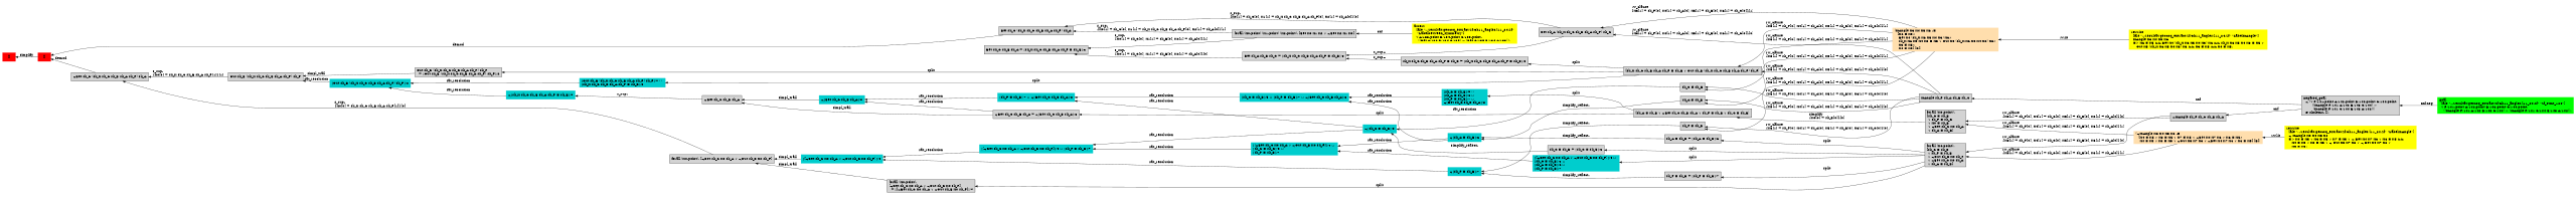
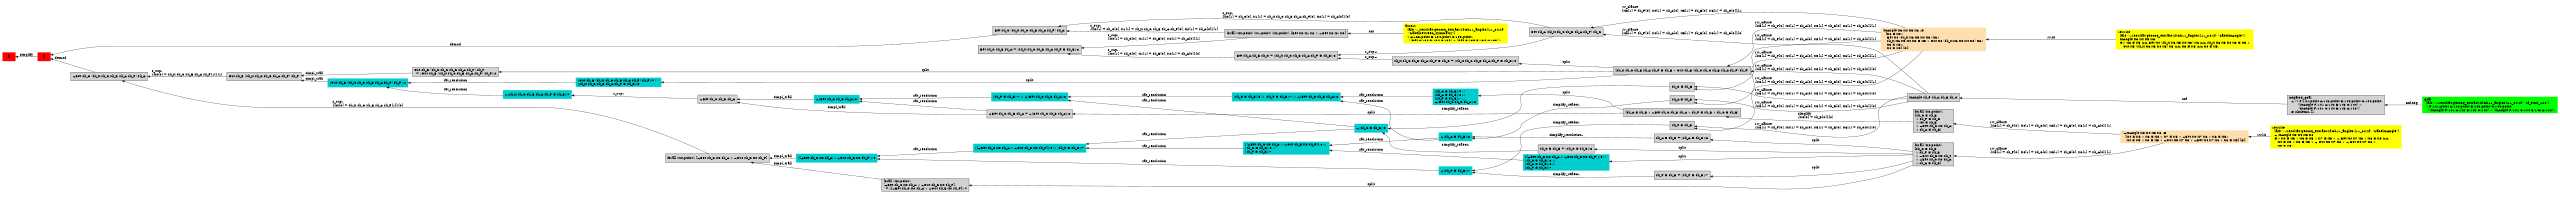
  digraph {
    rankdir=LR
    node [shape=box style=filled]
    edge [dir=back]
    n1 [color=red label="[]"]
    n2 [color=red label="[]"]
    n3 [label="Bet sk_C (sk_X sk_C sk_B sk_A sk_P) sk_A\l"]
    n4 [label="¬Bet sk_C (sk_X sk_C sk_B sk_A sk_P) sk_A\l"]
    n5 [label="forall (X0:point) (X1:point) (X2:point). [Bet X0 X1 X2 ∨ ¬Bet X2 X1 X0]\l"]
    n6 [label="Bet sk_A (sk_X sk_C sk_B sk_A sk_P) sk_C\l"]
    n7 [label="forall (X0:point). [¬Bet sk_C X0 sk_A ∨ ¬Out sk_B X0 sk_P]\l"]
    n8 [label="Out sk_B (sk_X sk_C sk_B sk_A sk_P) sk_P\l"]
    n9 [color=yellow label="assert\l  [file \"../resultat/geocoq_extract/zf/Ch11_angles/l11_24.zf\" \l   \"Labelbetween_symmetry\"]\l  ∀ A/133:point B/134:point C/135:point.\l    ((Bet A/133 B/134 C/135) ⇒ (Bet C/135 B/134 A/133)).\l"]
    n10 [color=navajowhite label="(InAngle X3 X4 X5 X6 :=\l   [X6 ≠ X5∧\l    Bet X4 (sk_X X6 X5 X4 X3) X6∧\l    sk_X X6 X5 X4 X3 = X5 ∨ Out X5 (sk_X X6 X5 X4 X3) X3∧\l    X3 ≠ X5∧\l    X4 ≠ X5] [B])\l"]
    n11 [label="InAngle sk_P sk_A sk_B sk_C\l"]
    n12 [color=yellow label="rewrite\l  [file \"../resultat/geocoq_extract/zf/Ch11_angles/l11_24.zf\" \"LabelInAngle\"]\l  InAngle X3 X4 X5 X6\l  =\> X6 ≠ X5 && Bet X4 (sk_X X6 X5 X4 X3) X6 && sk_X X6 X5 X4 X3 = X5 ∨ \l     Out X5 (sk_X X6 X5 X4 X3) X3 && X3 ≠ X5 && X4 ≠ X5.\l"]
    n13 [label="negated_goal\l  ¬ (∀ P/141:point A/142:point B/143:point C/144:point.\l        ((InAngle P/141 A/142 B/143 C/144) ⇒\l         (InAngle P/141 C/144 B/143 A/142)))\l  # skolems: [].\l"]
    n14 [color=green label="goal\l  [file \"../resultat/geocoq_extract/zf/Ch11_angles/l11_24.zf\" \"zf_stmt_128\"]\l  ∀ P/141:point A/142:point B/143:point C/144:point.\l    ((InAngle P/141 A/142 B/143 C/144) ⇒ (InAngle P/141 C/144 B/143 A/142)).\l"]
    n15 [color=cyan3 label="⟦[¬Bet sk_C X0 sk_A ∨ ¬Out sk_B X0 sk_P]⟧/4\l"]
    n16 [label="forall (X0:point).\l[¬Bet sk_C X0 sk_A ∨ ¬Out sk_B X0 sk_P]\l  ← ⟦[¬Bet sk_C X0 sk_A ∨ ¬Out sk_B X0 sk_P]⟧/4\l"]
    n17 [color=cyan3 label="⟦Out sk_B (sk_X sk_C sk_B sk_A sk_P) sk_P⟧/2\l"]
    n18 [label="Out sk_B (sk_X sk_C sk_B sk_A sk_P) sk_P\l  ← ⟦Out sk_B (sk_X sk_C sk_B sk_A sk_P) sk_P⟧/2\l"]
    n19 [color=cyan3 label="¬⟦sk_P = sk_B⟧/7\l"]
    n20 [color=cyan3 label="⟦[¬Bet sk_C X0 sk_A ∨ ¬Out sk_B X0 sk_P]⟧/4 ⊔ ⟦sk_P = sk_B⟧/7\l"]
    n21 [label="forall (X0:point).\l[sk_C = sk_B\l ∨ sk_P = sk_B\l ∨ ¬Out sk_B X0 sk_P\l ∨ ¬Bet sk_C X0 sk_A\l ∨ sk_A = sk_B]\l"]
    n22 [label="sk_P ≠ sk_B\l"]
    n23 [label="sk_P = sk_B ← ⟦sk_P = sk_B⟧/7\l"]
    n24 [color=cyan3 label="¬⟦sk_C = sk_B⟧/5\l"]
    n25 [color=cyan3 label="⟦[¬Bet sk_C X0 sk_A ∨ ¬Out sk_B X0 sk_P]⟧/4 ⊔ \l⟦sk_C = sk_B⟧/5 ⊔ \l⟦sk_P = sk_B⟧/7\l"]
    n26 [color=navajowhite label="(¬InAngle X3 X4 X5 X6 :=\l   [X4 = X5 ∨ X3 = X5 ∨ X7 ≠ X5 ∨ ¬Bet X4 X7 X6 ∨ X6 = X5∧\l    X4 = X5 ∨ X3 = X5 ∨ ¬Out X5 X7 X3 ∨ ¬Bet X4 X7 X6 ∨ X6 = X5] [B])\l"]
-   n27 [label="¬InAngle sk_P sk_C sk_B sk_A\l"]
    n28 [color=yellow label="rewrite\l  [file \"../resultat/geocoq_extract/zf/Ch11_angles/l11_24.zf\" \"LabelInAngle\"]\l  ¬ InAngle X3 X4 X5 X6\l  =\> X4 = X5 ∨ X3 = X5 ∨ X7 ≠ X5 ∨ ¬ Bet X4 X7 X6 ∨ X6 = X5 && \l     X4 = X5 ∨ X3 = X5 ∨ ¬ Out X5 X7 X3 ∨ ¬ Bet X4 X7 X6 ∨ \l     X6 = X5.\l"]
    n29 [label="sk_C ≠ sk_B\l"]
    n30 [label="sk_C = sk_B ← ⟦sk_C = sk_B⟧/5\l"]
    n31 [color=cyan3 label="¬⟦sk_A = sk_B⟧/6\l"]
    n32 [color=cyan3 label="⟦[¬Bet sk_C X0 sk_A ∨ ¬Out sk_B X0 sk_P]⟧/4 ⊔ \l⟦sk_C = sk_B⟧/5 ⊔ \l⟦sk_A = sk_B⟧/6 ⊔ \l⟦sk_P = sk_B⟧/7\l"]
    n33 [label="sk_A ≠ sk_B\l"]
    n34 [label="sk_A = sk_B ← ⟦sk_A = sk_B⟧/6\l"]
    n35 [color=cyan3 label="¬⟦sk_X sk_C sk_B sk_A sk_P = sk_B⟧/3\l"]
    n36 [color=cyan3 label="⟦Out sk_B (sk_X sk_C sk_B sk_A sk_P) sk_P⟧/2 ⊔ \l⟦sk_X sk_C sk_B sk_A sk_P = sk_B⟧/3\l"]
    n37 [label="[sk_X sk_C sk_B sk_A sk_P = sk_B ∨ Out sk_B (sk_X sk_C sk_B sk_A sk_P) sk_P]\l"]
    n38 [label="¬Bet sk_C sk_B sk_A\l"]
    n39 [color=cyan3 label="¬⟦Bet sk_C sk_B sk_A⟧/8\l"]
    n40 [label="¬Bet sk_C sk_B sk_A ← ¬⟦Bet sk_C sk_B sk_A⟧/8\l"]
    n41 [label="Bet sk_C sk_B sk_A ← ⟦sk_X sk_C sk_B sk_A sk_P = sk_B⟧/3\l"]
    n42 [label="Bet sk_A sk_B sk_C ← ⟦sk_X sk_C sk_B sk_A sk_P = sk_B⟧/3\l"]
    n43 [color=cyan3 label="⟦sk_P = sk_B⟧/7 ⊔ ¬⟦Bet sk_C sk_B sk_A⟧/8\l"]
    n44 [label="[sk_A = sk_B ∨ ¬Bet sk_C sk_B sk_A ∨ sk_P = sk_B ∨ sk_C = sk_B]\l"]
    n45 [color=cyan3 label="⟦sk_C = sk_B⟧/5 ⊔ ⟦sk_P = sk_B⟧/7 ⊔ ¬⟦Bet sk_C sk_B sk_A⟧/8\l"]
    n46 [color=cyan3 label="⟦sk_C = sk_B⟧/5 ⊔ \l⟦sk_A = sk_B⟧/6 ⊔ \l⟦sk_P = sk_B⟧/7 ⊔ \l¬⟦Bet sk_C sk_B sk_A⟧/8\l"]
    n47 [label="forall (X0:point).\l[sk_C = sk_B\l ∨ sk_P = sk_B\l ∨ X0 ≠ sk_B\l ∨ ¬Bet sk_C X0 sk_A\l ∨ sk_A = sk_B]\l"]
    n48 [label="sk_X sk_C sk_B sk_A sk_P = sk_B ← ⟦sk_X sk_C sk_B sk_A sk_P = sk_B⟧/3\l"]
    n1 -> n2 [label=simplify]
    n2 -> n3 [label=demod]
    n2 -> n4 [label=demod]
    n3 -> n5 [label="s_sup-\l\{X0[1] → sk_C[0], X1[1] → sk_X sk_C sk_B sk_A sk_P[0], X2[1] → sk_A[0]\}[1]\l"]
    n3 -> n6 [label="s_sup-\l\{X0[1] → sk_C[0], X1[1] → sk_X sk_C sk_B sk_A sk_P[0], X2[1] → sk_A[0]\}[0]\l"]
    n4 -> n7 [label="s_sup-\l\{X0[0] → sk_X sk_C sk_B sk_A sk_P[1]\}[0]\l"]
    n4 -> n8 [label="s_sup-\l\{X0[0] → sk_X sk_C sk_B sk_A sk_P[1]\}[1]\l"]
    n5 -> n9 [label=cnf]
    n6 -> n10 [label="rw_clause\l\{X3[1] → sk_P[0], X4[1] → sk_A[0], X5[1] → sk_B[0], X6[1] → sk_C[0]\}[1]\l"]
    n6 -> n11 [label="rw_clause\l\{X3[1] → sk_P[0], X4[1] → sk_A[0], X5[1] → sk_B[0], X6[1] → sk_C[0]\}[0]\l"]
    n7 -> n15 [label=simpl_trail]
    n7 -> n16 [label=simpl_trail]
-   n8 -> n17 [label=sat_resolution]
+   n8 -> n17 [label=simpl_trail]
    n8 -> n18 [label=simpl_trail]
    n10 -> n12 [label="rw.lit"]
    n11 -> n13 [label=cnf]
    n13 -> n14 [label="cnf.neg"]
    n15 -> n19 [label=sat_resolution]
    n15 -> n20 [label=sat_resolution]
    n16 -> n21 [label=split]
    n17 -> n35 [label=sat_resolution]
    n17 -> n36 [label=sat_resolution]
    n18 -> n37 [label=split]
    n19 -> n22 [label="simplify_reflect-"]
    n19 -> n23 [label="simplify_reflect-"]
    n20 -> n24 [label=sat_resolution]
    n20 -> n25 [label=sat_resolution]
    n21 -> n26 [label="rw_clause\l\{X3[1] → sk_P[0], X4[1] → sk_C[0], X5[1] → sk_B[0], X6[1] → sk_A[0]\}[1]\l"]
-   n21 -> n27 [label="rw_clause\l\{X3[1] → sk_P[0], X4[1] → sk_C[0], X5[1] → sk_B[0], X6[1] → sk_A[0]\}[0]\l"]
    n22 -> n10 [label="rw_clause\l\{X3[1] → sk_P[0], X4[1] → sk_A[0], X5[1] → sk_B[0], X6[1] → sk_C[0]\}[1]\l"]
    n22 -> n11 [label="rw_clause\l\{X3[1] → sk_P[0], X4[1] → sk_A[0], X5[1] → sk_B[0], X6[1] → sk_C[0]\}[0]\l"]
    n23 -> n21 [label=split]
-   n24 -> n29 [label=sat_resolution]
+   n24 -> n29 [label="simplify_reflect-"]
    n24 -> n30 [label="simplify_reflect-"]
    n25 -> n31 [label=sat_resolution]
    n25 -> n32 [label=sat_resolution]
    n26 -> n28 [label="rw.lit"]
-   n27 -> n13 [label=cnf]
    n29 -> n10 [label="rw_clause\l\{X3[1] → sk_P[0], X4[1] → sk_A[0], X5[1] → sk_B[0], X6[1] → sk_C[0]\}[1]\l"]
    n29 -> n11 [label="rw_clause\l\{X3[1] → sk_P[0], X4[1] → sk_A[0], X5[1] → sk_B[0], X6[1] → sk_C[0]\}[0]\l"]
    n30 -> n21 [label=split]
    n31 -> n33 [label="simplify_reflect-"]
-   n31 -> n34 [label="simplify_reflect-"]
+   n31 -> n34 [label="simplify_resolution-"]
    n32 -> n21 [label=split]
    n33 -> n10 [label="rw_clause\l\{X3[1] → sk_P[0], X4[1] → sk_A[0], X5[1] → sk_B[0], X6[1] → sk_C[0]\}[1]\l"]
    n33 -> n11 [label="rw_clause\l\{X3[1] → sk_P[0], X4[1] → sk_A[0], X5[1] → sk_B[0], X6[1] → sk_C[0]\}[0]\l"]
    n34 -> n21 [label=split]
    n35 -> n38 [label="s_sup-\l"]
    n36 -> n37 [label=split]
    n37 -> n10 [label="rw_clause\l\{X3[1] → sk_P[0], X4[1] → sk_A[0], X5[1] → sk_B[0], X6[1] → sk_C[0]\}[1]\l"]
    n37 -> n11 [label="rw_clause\l\{X3[1] → sk_P[0], X4[1] → sk_A[0], X5[1] → sk_B[0], X6[1] → sk_C[0]\}[0]\l"]
    n38 -> n39 [label=simpl_trail]
    n38 -> n40 [label=simpl_trail]
    n39 -> n40 [label=sat_resolution]
    n39 -> n43 [label=sat_resolution]
    n40 -> n44 [label=split]
    n41 -> n5 [label="s_sup-\l\{X0[1] → sk_C[0], X1[1] → sk_B[0], X2[1] → sk_A[0]\}[1]\l"]
    n41 -> n42 [label="s_sup-\l\{X0[1] → sk_C[0], X1[1] → sk_B[0], X2[1] → sk_A[0]\}[0]\l"]
    n42 -> n6 [label="s_sup+\l"]
    n42 -> n48 [label="s_sup+\l"]
    n43 -> n24 [label=sat_resolution]
    n43 -> n45 [label=sat_resolution]
    n44 -> n47 [label="simplify\l\{X0[0] → sk_B[0]\}[0]\l"]
    n45 -> n31 [label=sat_resolution]
    n45 -> n46 [label=sat_resolution]
    n46 -> n44 [label=split]
    n47 -> n26 [label="rw_clause\l\{X3[1] → sk_P[0], X4[1] → sk_C[0], X5[1] → sk_B[0], X6[1] → sk_A[0]\}[1]\l"]
-   n47 -> n27 [label="rw_clause\l\{X3[1] → sk_P[0], X4[1] → sk_C[0], X5[1] → sk_B[0], X6[1] → sk_A[0]\}[0]\l"]
    n48 -> n37 [label=split]
  }
